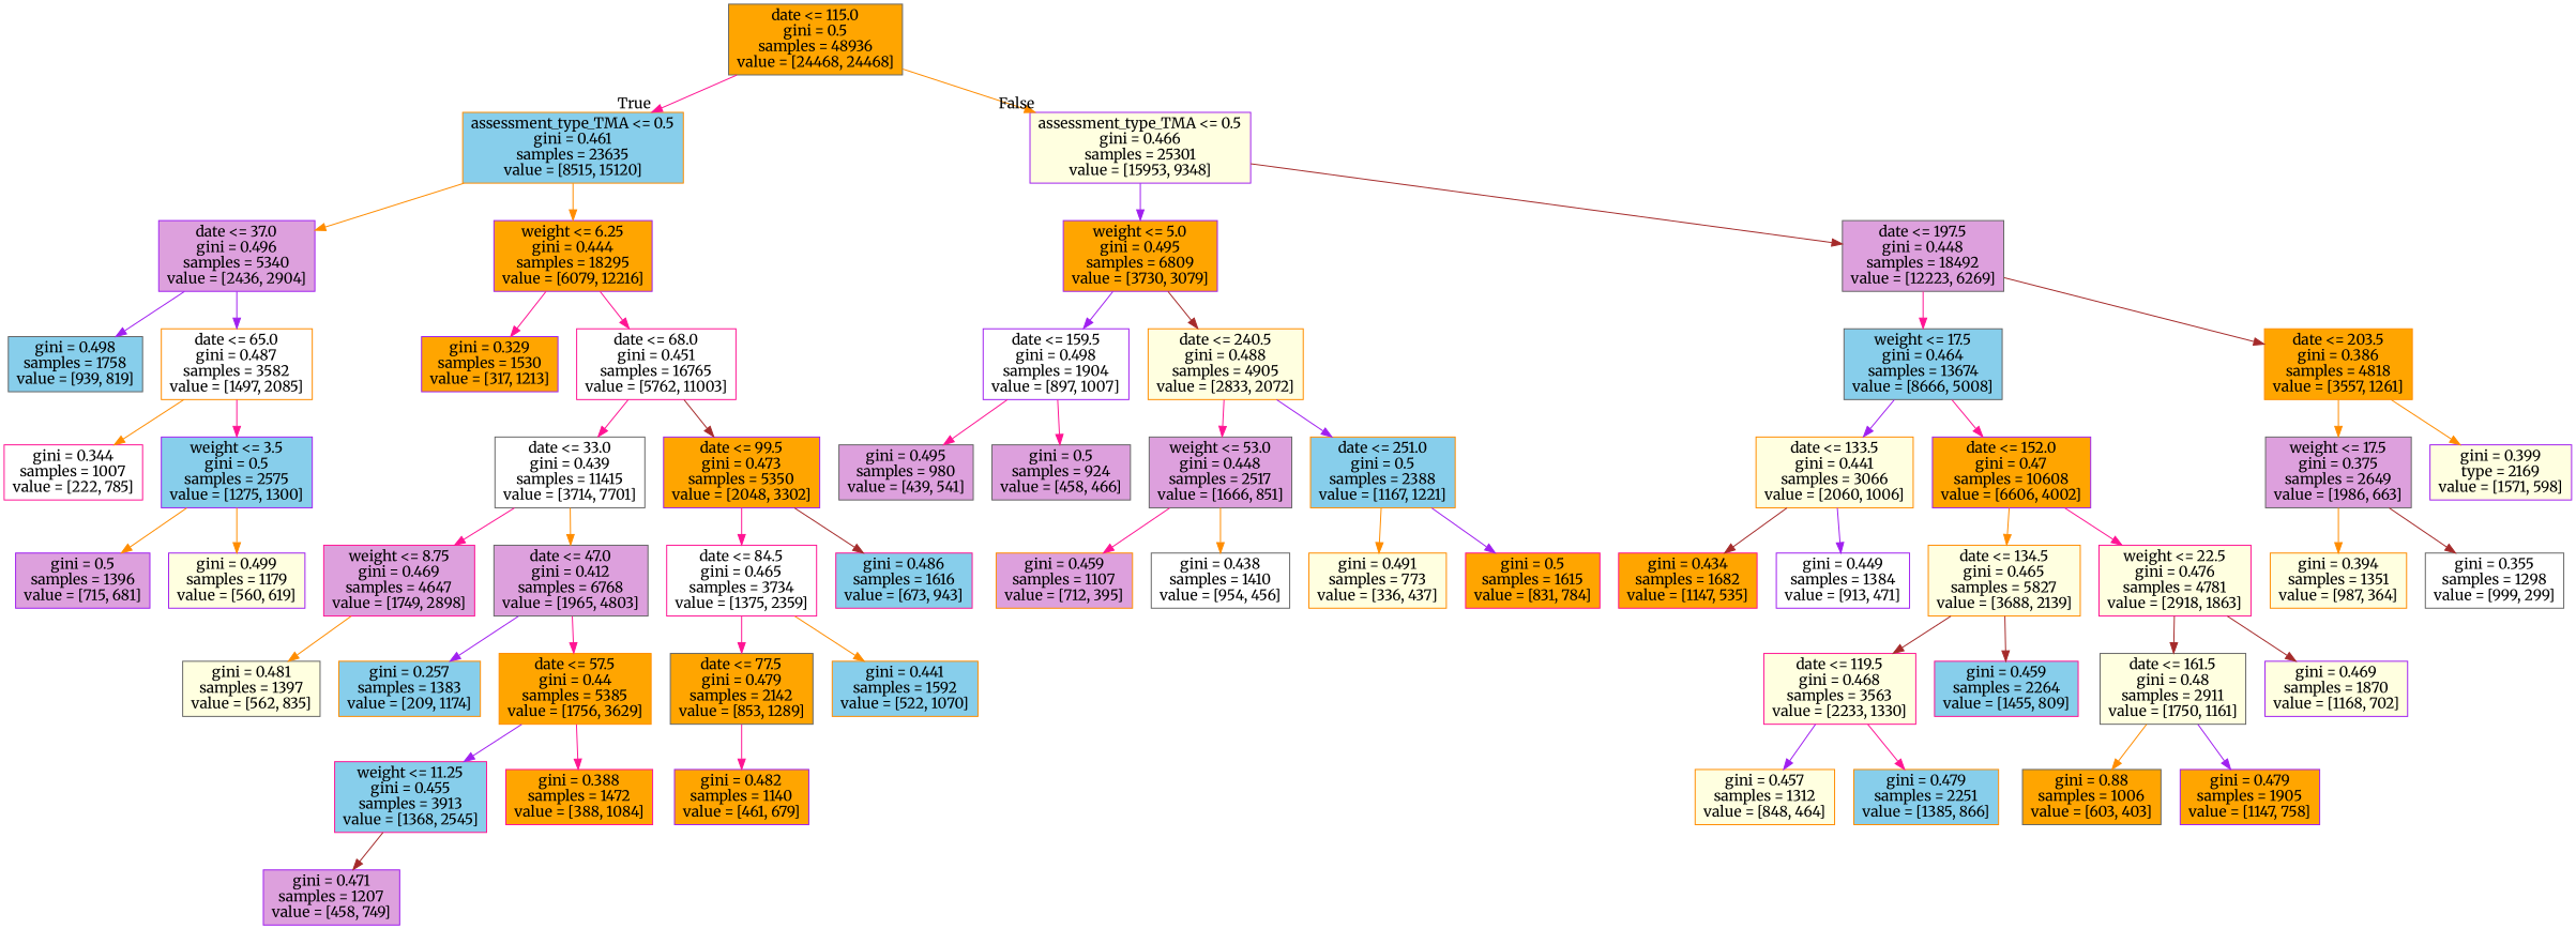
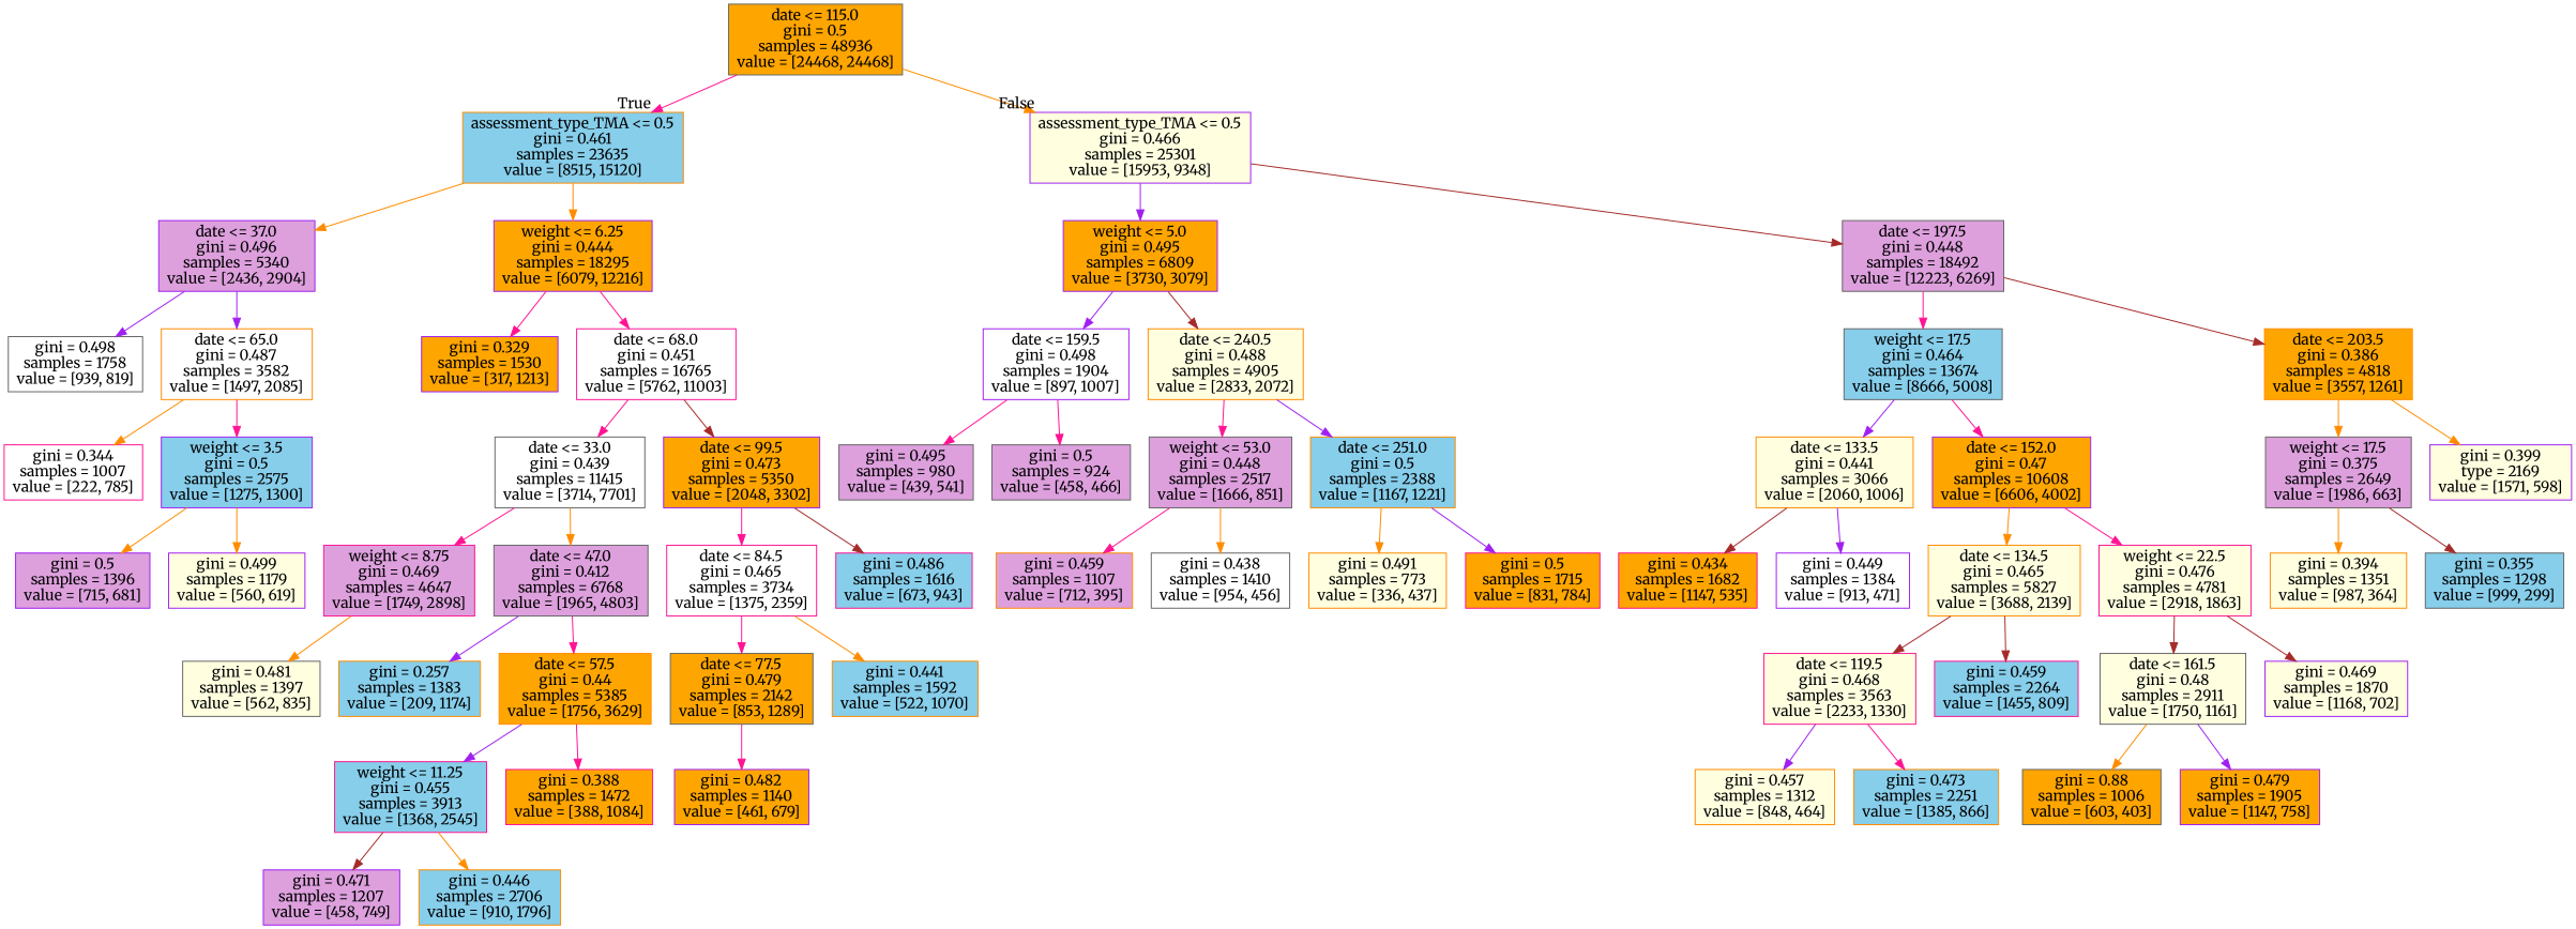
  digraph {
    fontname=Merriweather
    node [color=purple fillcolor=orange fontname=Merriweather shape=box style=filled]
    edge [color=deeppink fontname=Merriweather]
    n1 [color=gray40 label="date <= 115.0\ngini = 0.5\nsamples = 48936\nvalue = [24468, 24468]"]
    n2 [color=darkorange fillcolor=skyblue label="assessment_type_TMA <= 0.5\ngini = 0.461\nsamples = 23635\nvalue = [8515, 15120]"]
    n3 [fillcolor=lightyellow label="assessment_type_TMA <= 0.5\ngini = 0.466\nsamples = 25301\nvalue = [15953, 9348]"]
    n4 [fillcolor=plum label="date <= 37.0\ngini = 0.496\nsamples = 5340\nvalue = [2436, 2904]"]
    n5 [label="weight <= 6.25\ngini = 0.444\nsamples = 18295\nvalue = [6079, 12216]"]
    n6 [label="weight <= 5.0\ngini = 0.495\nsamples = 6809\nvalue = [3730, 3079]"]
    n7 [color=gray40 fillcolor=plum label="date <= 197.5\ngini = 0.448\nsamples = 18492\nvalue = [12223, 6269]"]
-   n8 [color=gray40 fillcolor=skyblue label="gini = 0.498\nsamples = 1758\nvalue = [939, 819]"]
+   n8 [color=gray40 fillcolor=white label="gini = 0.498\nsamples = 1758\nvalue = [939, 819]"]
    n9 [color=darkorange fillcolor=white label="date <= 65.0\ngini = 0.487\nsamples = 3582\nvalue = [1497, 2085]"]
    n10 [label="gini = 0.329\nsamples = 1530\nvalue = [317, 1213]"]
    n11 [color=deeppink fillcolor=white label="date <= 68.0\ngini = 0.451\nsamples = 16765\nvalue = [5762, 11003]"]
    n12 [color=deeppink fillcolor=white label="gini = 0.344\nsamples = 1007\nvalue = [222, 785]"]
    n13 [fillcolor=skyblue label="weight <= 3.5\ngini = 0.5\nsamples = 2575\nvalue = [1275, 1300]"]
    n14 [fillcolor=plum label="gini = 0.5\nsamples = 1396\nvalue = [715, 681]"]
    n15 [fillcolor=lightyellow label="gini = 0.499\nsamples = 1179\nvalue = [560, 619]"]
    n16 [color=gray40 fillcolor=white label="date <= 33.0\ngini = 0.439\nsamples = 11415\nvalue = [3714, 7701]"]
    n17 [label="date <= 99.5\ngini = 0.473\nsamples = 5350\nvalue = [2048, 3302]"]
    n18 [color=deeppink fillcolor=plum label="weight <= 8.75\ngini = 0.469\nsamples = 4647\nvalue = [1749, 2898]"]
    n19 [color=gray40 fillcolor=plum label="date <= 47.0\ngini = 0.412\nsamples = 6768\nvalue = [1965, 4803]"]
    n20 [color=deeppink fillcolor=white label="date <= 84.5\ngini = 0.465\nsamples = 3734\nvalue = [1375, 2359]"]
    n21 [color=deeppink fillcolor=skyblue label="gini = 0.486\nsamples = 1616\nvalue = [673, 943]"]
    n22 [color=gray40 fillcolor=lightyellow label="gini = 0.481\nsamples = 1397\nvalue = [562, 835]"]
    n23 [color=darkorange fillcolor=skyblue label="gini = 0.257\nsamples = 1383\nvalue = [209, 1174]"]
    n24 [color=darkorange label="date <= 57.5\ngini = 0.44\nsamples = 5385\nvalue = [1756, 3629]"]
    n25 [color=deeppink fillcolor=skyblue label="weight <= 11.25\ngini = 0.455\nsamples = 3913\nvalue = [1368, 2545]"]
    n26 [color=deeppink label="gini = 0.388\nsamples = 1472\nvalue = [388, 1084]"]
    n27 [fillcolor=plum label="gini = 0.471\nsamples = 1207\nvalue = [458, 749]"]
+   n28 [color=darkorange fillcolor=skyblue label="gini = 0.446\nsamples = 2706\nvalue = [910, 1796]"]
    n29 [color=gray40 label="date <= 77.5\ngini = 0.479\nsamples = 2142\nvalue = [853, 1289]"]
    n30 [color=darkorange fillcolor=skyblue label="gini = 0.441\nsamples = 1592\nvalue = [522, 1070]"]
    n31 [label="gini = 0.482\nsamples = 1140\nvalue = [461, 679]"]
    n32 [fillcolor=white label="date <= 159.5\ngini = 0.498\nsamples = 1904\nvalue = [897, 1007]"]
    n33 [color=darkorange fillcolor=lightyellow label="date <= 240.5\ngini = 0.488\nsamples = 4905\nvalue = [2833, 2072]"]
    n34 [color=gray40 fillcolor=skyblue label="weight <= 17.5\ngini = 0.464\nsamples = 13674\nvalue = [8666, 5008]"]
    n35 [color=darkorange label="date <= 203.5\ngini = 0.386\nsamples = 4818\nvalue = [3557, 1261]"]
    n36 [color=gray40 fillcolor=plum label="gini = 0.495\nsamples = 980\nvalue = [439, 541]"]
    n37 [color=gray40 fillcolor=plum label="gini = 0.5\nsamples = 924\nvalue = [458, 466]"]
    n38 [color=gray40 fillcolor=plum label="weight <= 53.0\ngini = 0.448\nsamples = 2517\nvalue = [1666, 851]"]
    n39 [color=darkorange fillcolor=skyblue label="date <= 251.0\ngini = 0.5\nsamples = 2388\nvalue = [1167, 1221]"]
    n40 [color=darkorange fillcolor=plum label="gini = 0.459\nsamples = 1107\nvalue = [712, 395]"]
    n41 [color=gray40 fillcolor=white label="gini = 0.438\nsamples = 1410\nvalue = [954, 456]"]
    n42 [color=darkorange fillcolor=lightyellow label="gini = 0.491\nsamples = 773\nvalue = [336, 437]"]
-   n43 [color=deeppink label="gini = 0.5\nsamples = 1615\nvalue = [831, 784]"]
+   n43 [color=deeppink label="gini = 0.5\nsamples = 1715\nvalue = [831, 784]"]
    n44 [color=darkorange fillcolor=lightyellow label="date <= 133.5\ngini = 0.441\nsamples = 3066\nvalue = [2060, 1006]"]
    n45 [label="date <= 152.0\ngini = 0.47\nsamples = 10608\nvalue = [6606, 4002]"]
    n46 [color=gray40 fillcolor=plum label="weight <= 17.5\ngini = 0.375\nsamples = 2649\nvalue = [1986, 663]"]
    n47 [fillcolor=lightyellow label="gini = 0.399\ntype = 2169\nvalue = [1571, 598]"]
    n48 [color=deeppink label="gini = 0.434\nsamples = 1682\nvalue = [1147, 535]"]
    n49 [fillcolor=white label="gini = 0.449\nsamples = 1384\nvalue = [913, 471]"]
    n50 [color=darkorange fillcolor=lightyellow label="date <= 134.5\ngini = 0.465\nsamples = 5827\nvalue = [3688, 2139]"]
    n51 [color=deeppink fillcolor=lightyellow label="weight <= 22.5\ngini = 0.476\nsamples = 4781\nvalue = [2918, 1863]"]
    n52 [color=deeppink fillcolor=lightyellow label="date <= 119.5\ngini = 0.468\nsamples = 3563\nvalue = [2233, 1330]"]
    n53 [color=deeppink fillcolor=skyblue label="gini = 0.459\nsamples = 2264\nvalue = [1455, 809]"]
    n54 [color=gray40 fillcolor=lightyellow label="date <= 161.5\ngini = 0.48\nsamples = 2911\nvalue = [1750, 1161]"]
    n55 [fillcolor=lightyellow label="gini = 0.469\nsamples = 1870\nvalue = [1168, 702]"]
    n56 [color=darkorange fillcolor=lightyellow label="gini = 0.457\nsamples = 1312\nvalue = [848, 464]"]
-   n57 [color=darkorange fillcolor=skyblue label="gini = 0.479\nsamples = 2251\nvalue = [1385, 866]"]
+   n57 [color=darkorange fillcolor=skyblue label="gini = 0.473\nsamples = 2251\nvalue = [1385, 866]"]
    n58 [color=gray40 label="gini = 0.88\nsamples = 1006\nvalue = [603, 403]"]
    n59 [label="gini = 0.479\nsamples = 1905\nvalue = [1147, 758]"]
    n60 [color=darkorange fillcolor=lightyellow label="gini = 0.394\nsamples = 1351\nvalue = [987, 364]"]
-   n61 [color=gray40 fillcolor=white label="gini = 0.355\nsamples = 1298\nvalue = [999, 299]"]
+   n61 [color=gray40 fillcolor=skyblue label="gini = 0.355\nsamples = 1298\nvalue = [999, 299]"]
    n1 -> n2 [headlabel=True labelangle=45 labeldistance=2.5]
    n1 -> n3 [color=darkorange headlabel=False labelangle=-45 labeldistance=2.5]
    n2 -> n4 [color=darkorange]
    n2 -> n5 [color=darkorange]
    n3 -> n6 [color=purple]
    n3 -> n7 [color=brown]
    n4 -> n8 [color=purple]
    n4 -> n9 [color=purple]
    n5 -> n10
    n5 -> n11
    n6 -> n32 [color=purple]
    n6 -> n33 [color=brown]
    n7 -> n34
    n7 -> n35 [color=brown]
    n9 -> n12 [color=darkorange]
    n9 -> n13
    n11 -> n16
    n11 -> n17 [color=brown]
    n13 -> n14 [color=darkorange]
    n13 -> n15 [color=darkorange]
    n16 -> n18
    n16 -> n19 [color=darkorange]
    n17 -> n20
    n17 -> n21 [color=brown]
    n18 -> n22 [color=darkorange]
    n19 -> n23 [color=purple]
    n19 -> n24
    n20 -> n29
    n20 -> n30 [color=darkorange]
    n24 -> n25 [color=purple]
    n24 -> n26
    n25 -> n27 [color=brown]
+   n25 -> n28 [color=darkorange]
    n29 -> n31
    n32 -> n36
    n32 -> n37
    n33 -> n38
    n33 -> n39 [color=purple]
    n34 -> n44 [color=purple]
    n34 -> n45
    n35 -> n46 [color=darkorange]
    n35 -> n47 [color=darkorange]
    n38 -> n40
    n38 -> n41 [color=darkorange]
    n39 -> n42 [color=darkorange]
    n39 -> n43 [color=purple]
    n44 -> n48 [color=brown]
    n44 -> n49 [color=purple]
    n45 -> n50 [color=darkorange]
    n45 -> n51
    n46 -> n60 [color=darkorange]
    n46 -> n61 [color=brown]
    n50 -> n52 [color=brown]
    n50 -> n53 [color=brown]
    n51 -> n54 [color=brown]
    n51 -> n55 [color=brown]
    n52 -> n56 [color=purple]
    n52 -> n57
    n54 -> n58 [color=darkorange]
    n54 -> n59 [color=purple]
  }
